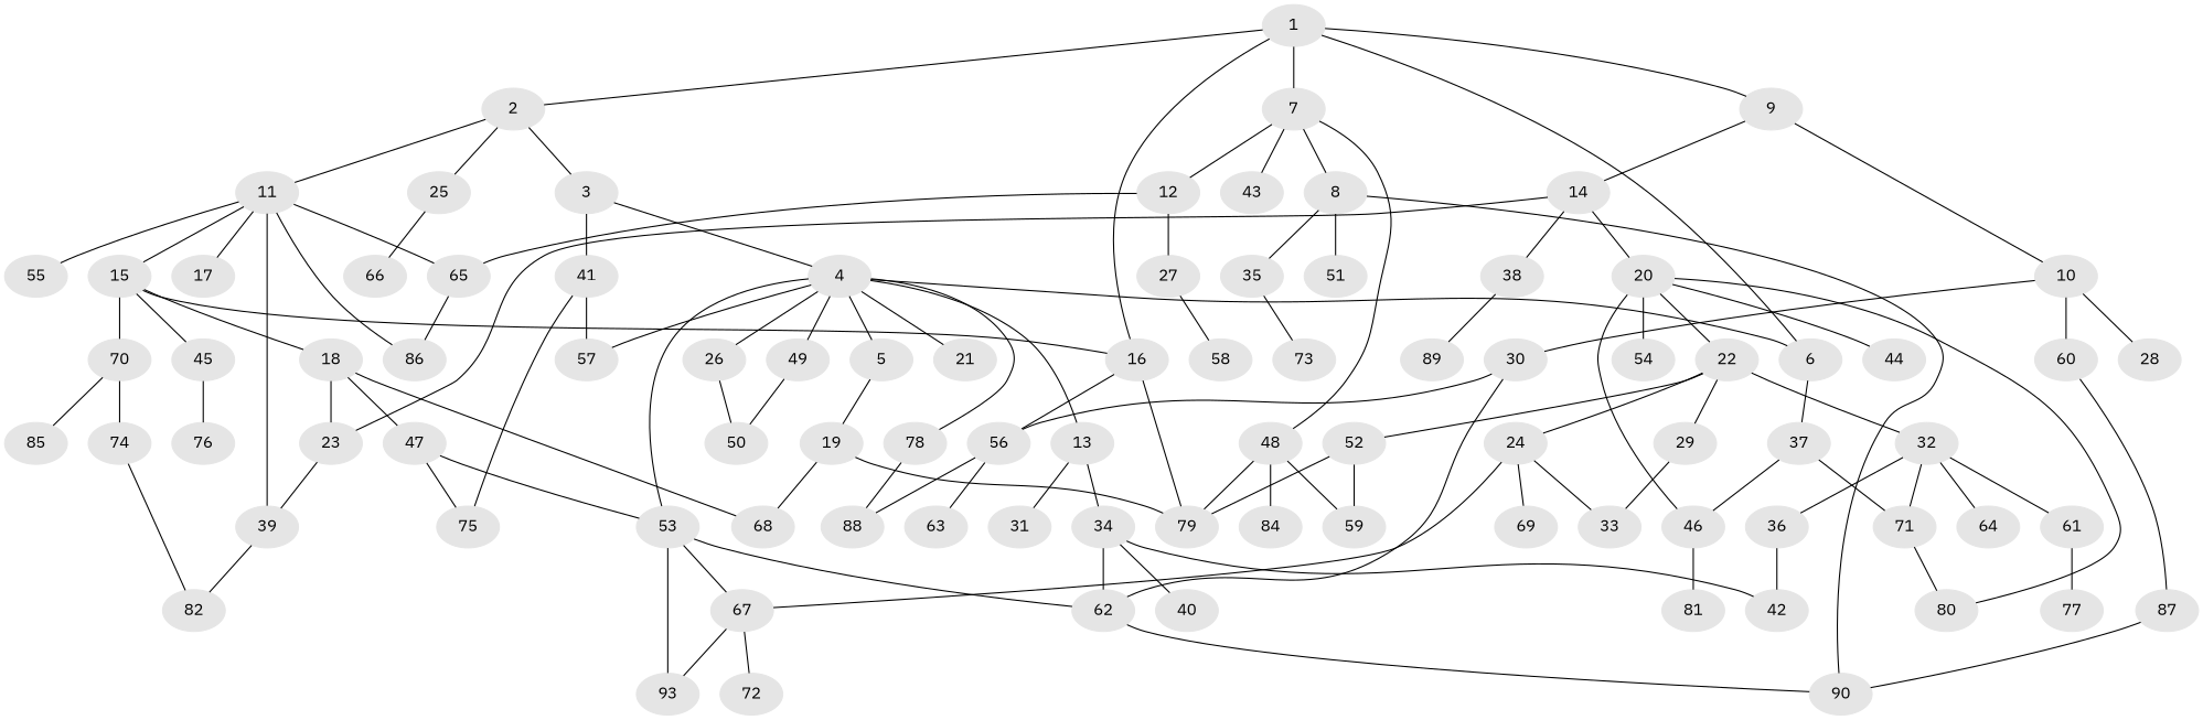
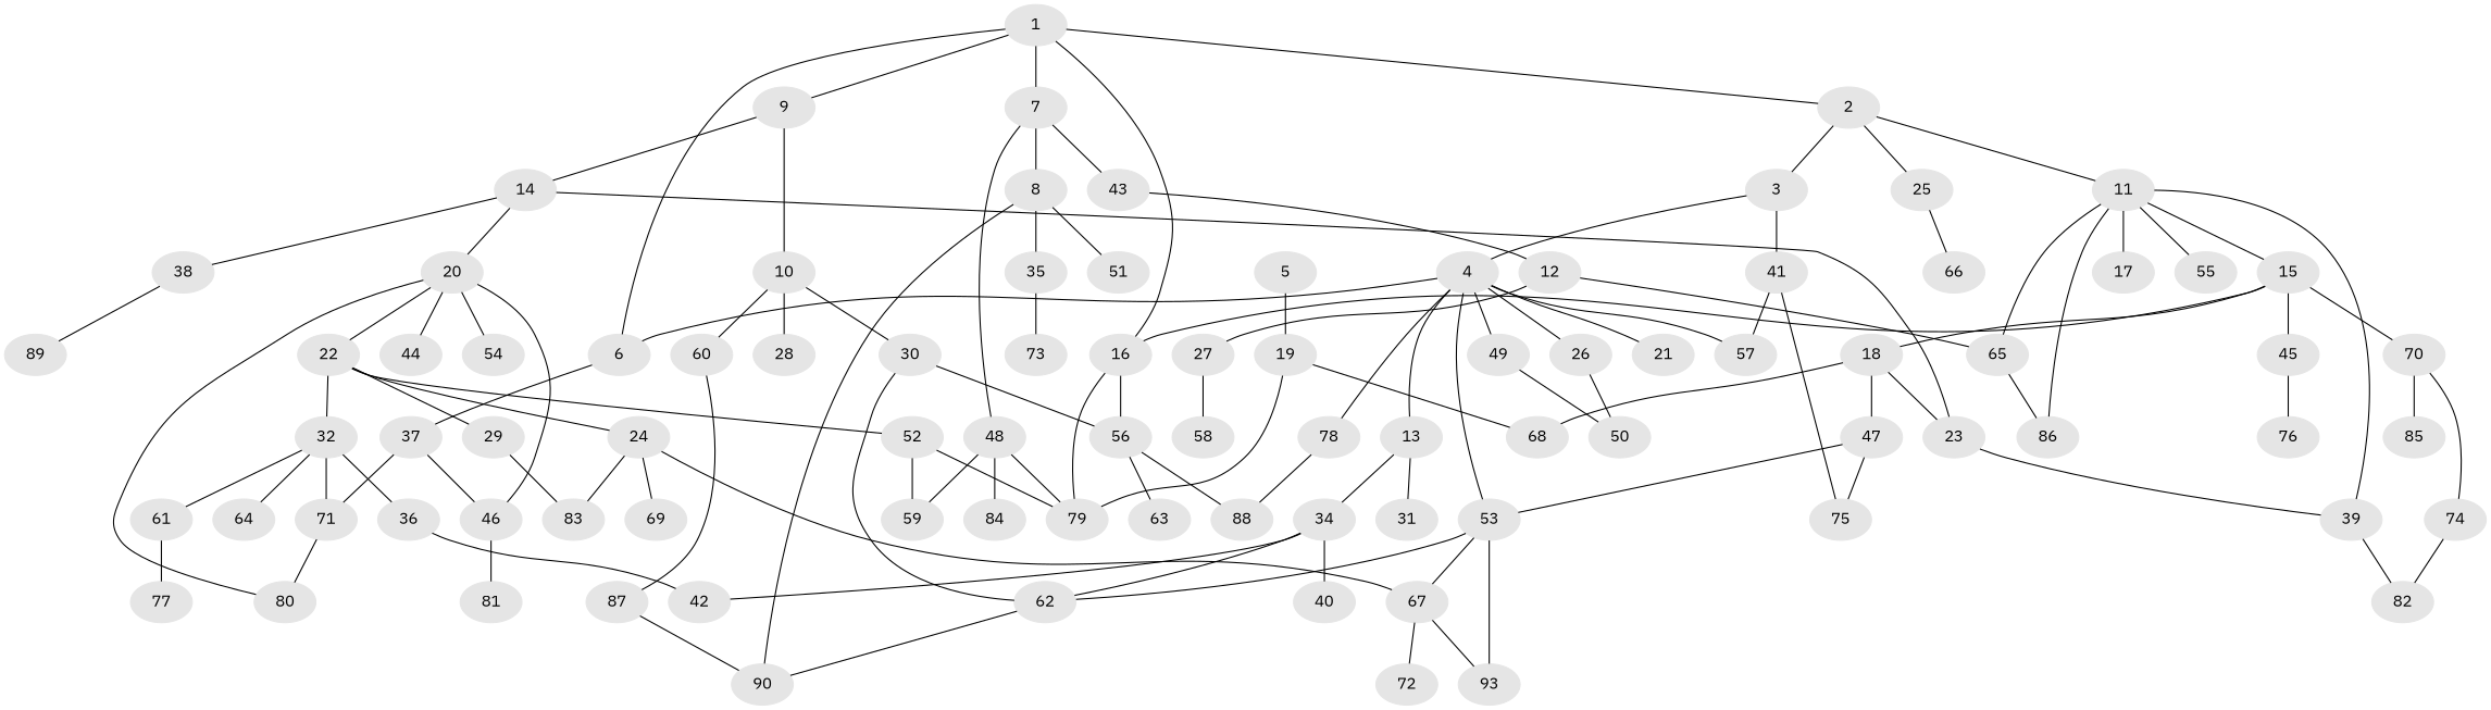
  graph {
    fontname="IBM Plex Sans"
    node [color=gray90 fontname="IBM Plex Sans" style=filled]
    edge [fontname="IBM Plex Sans"]
    1
    2
    6
    7
    9
    16
    3
    11
    25
    37
    8
    12
    43
    48
    10
    14
    56
    79
    4
    41
    15
    17
    39
    55
    65
    86
    66
    5
    13
    21
    26
    49
    53
    57
    78
    75
    19
    31
    34
    50
    67
    62
    n43 [label=93]
    88
    68
    46
    71
    35
    51
    90
    27
    59
    84
    73
    28
    30
    60
    20
    23
    38
    87
    18
    45
    70
    82
    58
    40
    42
    22
    44
    54
    80
    89
    47
    76
    74
    85
    63
    24
    29
    32
    52
    81
-   33
+   33 [label=83]
    69
    36
    61
    64
    72
    77
    1 -- 2
    1 -- 6
    1 -- 7
    1 -- 9
    1 -- 16
    2 -- 3
    2 -- 11
    2 -- 25
    6 -- 37
    7 -- 8
-   7 -- 12
+   43 -- 12
    7 -- 43
    7 -- 48
    9 -- 10
    9 -- 14
    16 -- 56
    16 -- 79
    3 -- 4
    3 -- 41
    11 -- 15
    11 -- 17
    11 -- 39
    11 -- 55
    11 -- 65
    11 -- 86
    25 -- 66
    37 -- 46
    37 -- 71
    8 -- 35
    8 -- 51
    8 -- 90
    12 -- 65
    12 -- 27
    48 -- 79
    48 -- 59
    48 -- 84
    10 -- 28
    10 -- 30
    10 -- 60
    14 -- 20
    14 -- 23
    14 -- 38
    56 -- 88
    56 -- 63
    4 -- 6
-   4 -- 5
    4 -- 13
    4 -- 21
    4 -- 26
    4 -- 49
    4 -- 53
    4 -- 57
    4 -- 78
    41 -- 57
    41 -- 75
    15 -- 16
    15 -- 18
    15 -- 45
    15 -- 70
    39 -- 82
    65 -- 86
    5 -- 19
    13 -- 31
    13 -- 34
    26 -- 50
    49 -- 50
    53 -- 67
    53 -- 62
    53 -- n43
    78 -- 88
    19 -- 79
    19 -- 68
    34 -- 62
    34 -- 40
    34 -- 42
    67 -- n43
    67 -- 72
    62 -- 90
    46 -- 81
    71 -- 80
    35 -- 73
    27 -- 58
    30 -- 56
    30 -- 62
    60 -- 87
    20 -- 46
    20 -- 22
    20 -- 44
    20 -- 54
    20 -- 80
    23 -- 39
    38 -- 89
    87 -- 90
    18 -- 68
    18 -- 23
    18 -- 47
    45 -- 76
    70 -- 74
    70 -- 85
    22 -- 24
    22 -- 29
    22 -- 32
    22 -- 52
    47 -- 53
    47 -- 75
    74 -- 82
    24 -- 67
    24 -- 33
    24 -- 69
    29 -- 33
    32 -- 71
    32 -- 36
    32 -- 61
    32 -- 64
    52 -- 79
    52 -- 59
    36 -- 42
    61 -- 77
  }
